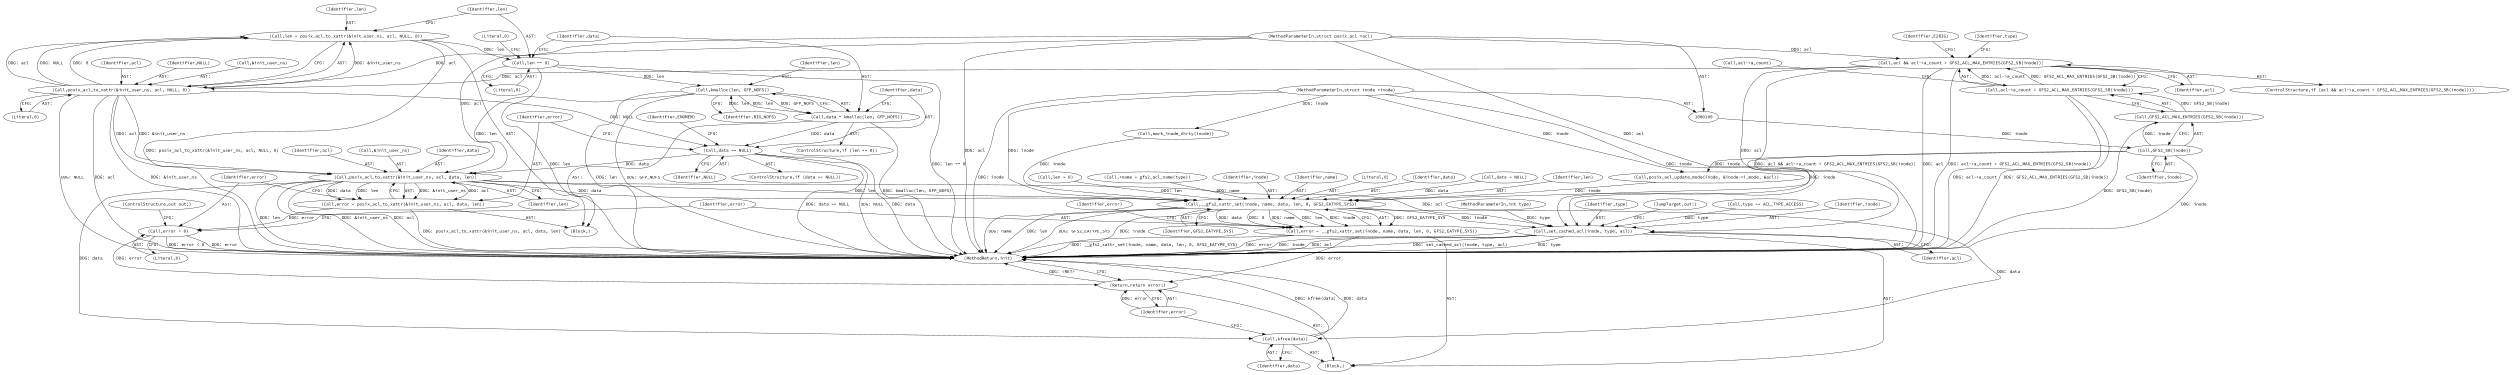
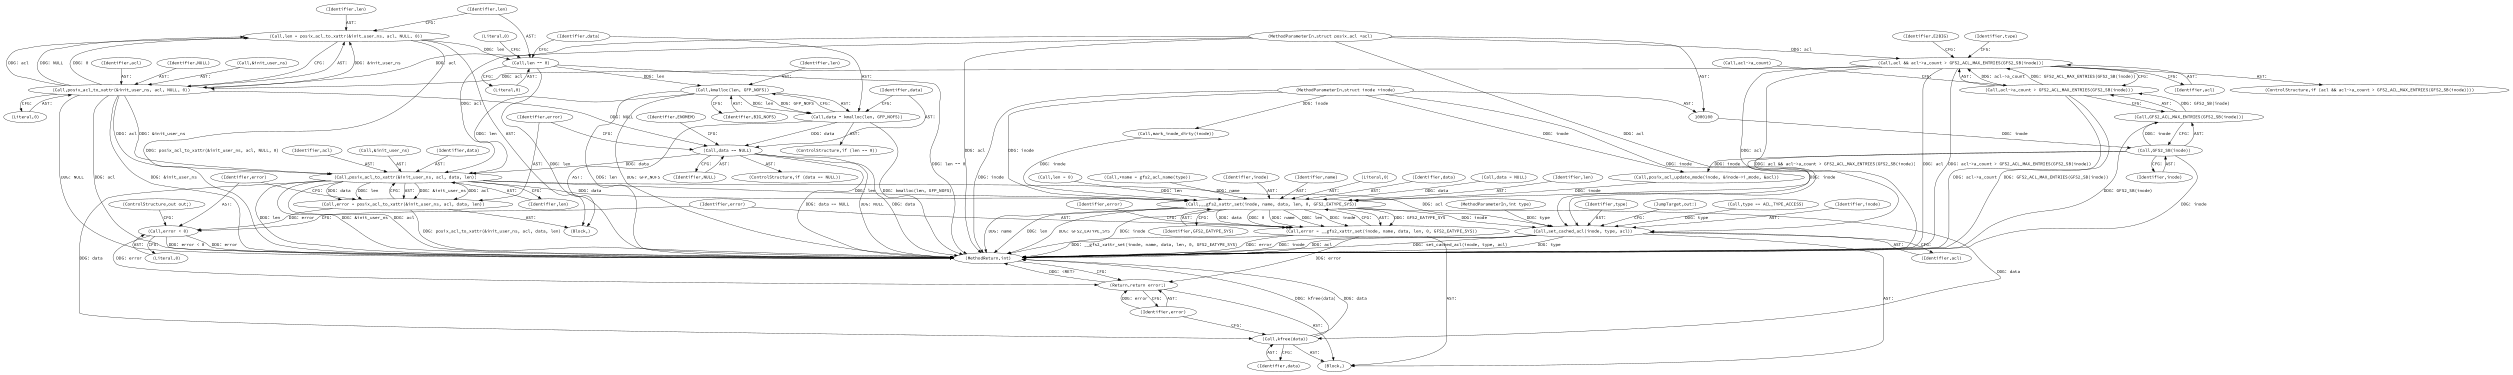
  digraph {
    fontname="Source Code Pro"
    node [fontname="Source Code Pro"]
    edge [fontname="Source Code Pro"]
    n1 [label="(Call,kmalloc(len, GFP_NOFS))"]
    n2 [label="(Call,data = kmalloc(len, GFP_NOFS))"]
    n3 [label="(Call,posix_acl_to_xattr(&init_user_ns, acl, data, len))"]
    n4 [label="(Identifier,BIG_NOFS)"]
-   n5 [label="(MethodReturn,init)"]
+   n5 [label="(MethodReturn,int)"]
    n6 [label="(ControlStructure,if (len == 0))"]
    n7 [label="(Block,)"]
    n8 [label="(Call,data == NULL)"]
    n9 [label="(Call,set_cached_acl(inode, type, acl))"]
    n10 [label="(Call,__gfs2_xattr_set(inode, name, data, len, 0, GFS2_EATYPE_SYS))"]
    n11 [label="(Call,error = posix_acl_to_xattr(&init_user_ns, acl, data, len))"]
    n12 [label="(Call,kfree(data))"]
    n13 [label="(Identifier,len)"]
    n14 [label="(Return,return error;)"]
    n15 [label="(Call,len == 0)"]
    n16 [label="(Literal,0)"]
    n17 [label="(Call,len = posix_acl_to_xattr(&init_user_ns, acl, NULL, 0))"]
    n18 [label="(Call,posix_acl_to_xattr(&init_user_ns, acl, NULL, 0))"]
    n19 [label="(Literal,0)"]
    n20 [label="(Identifier,NULL)"]
    n21 [label="(ControlStructure,if (data == NULL))"]
    n22 [label="(Call,acl && acl->a_count > GFS2_ACL_MAX_ENTRIES(GFS2_SB(inode)))"]
    n23 [label="(Call,acl->a_count > GFS2_ACL_MAX_ENTRIES(GFS2_SB(inode)))"]
    n24 [label="(Identifier,acl)"]
    n25 [label="(ControlStructure,if (acl && acl->a_count > GFS2_ACL_MAX_ENTRIES(GFS2_SB(inode))))"]
    n26 [label="(Call,GFS2_ACL_MAX_ENTRIES(GFS2_SB(inode)))"]
    n27 [label="(Block,)"]
    n28 [label="(Identifier,acl)"]
    n29 [label="(MethodParameterIn,struct posix_acl *acl)"]
    1000100
    n31 [label="(Call,GFS2_SB(inode))"]
    n32 [label="(Identifier,inode)"]
    n33 [label="(Call,posix_acl_update_mode(inode, &inode->i_mode, &acl))"]
    n34 [label="(Call,error = __gfs2_xattr_set(inode, name, data, len, 0, GFS2_EATYPE_SYS))"]
    n35 [label="(Identifier,GFS2_EATYPE_SYS)"]
    n36 [label="(MethodParameterIn,struct inode *inode)"]
    n37 [label="(Call,mark_inode_dirty(inode))"]
    n38 [label="(Call,error < 0)"]
    n39 [label="(Identifier,data)"]
    n40 [label="(Literal,0)"]
    n41 [label="(Identifier,error)"]
    n42 [label="(Identifier,error)"]
    n43 [label="(Call,len = 0)"]
    n44 [label="(Call,*name = gfs2_acl_name(type))"]
    n45 [label="(Call,acl->a_count)"]
    n46 [label="(Identifier,E2BIG)"]
    n47 [label="(Identifier,error)"]
    n48 [label="(Identifier,len)"]
    n49 [label="(Identifier,len)"]
    n50 [label="(Identifier,type)"]
    n51 [label="(Identifier,acl)"]
    n52 [label="(Identifier,data)"]
    n53 [label="(JumpTarget,out:)"]
    n54 [label="(Call,type == ACL_TYPE_ACCESS)"]
    n55 [label="(Identifier,inode)"]
    n56 [label="(Identifier,name)"]
    n57 [label="(Identifier,acl)"]
    n58 [label="(Call,&init_user_ns)"]
    n59 [label="(Identifier,NULL)"]
    n60 [label="(Identifier,ENOMEM)"]
    n61 [label="(ControlStructure,out out;)"]
    n62 [label="(Literal,0)"]
    n63 [label="(Identifier,type)"]
    n64 [label="(Call,&init_user_ns)"]
    n65 [label="(Literal,0)"]
    n66 [label="(Identifier,len)"]
    n67 [label="(Identifier,error)"]
    n68 [label="(Identifier,data)"]
    n69 [label="(Identifier,error)"]
    n70 [label="(Identifier,inode)"]
    n71 [label="(Identifier,data)"]
    n72 [label="(Call,data = NULL)"]
    n73 [label="(Identifier,data)"]
    n74 [label="(MethodParameterIn,int type)"]
    n75 [label="(Identifier,len)"]
    n1 -> n2 [label="AST: "]
    n1 -> n2 [label="DDG: len"]
    n1 -> n2 [label="DDG: GFP_NOFS"]
    n1 -> n3 [label="DDG: len"]
    n1 -> n4 [label="CFG: "]
    n1 -> n5 [label="DDG: len"]
    n1 -> n5 [label="DDG: GFP_NOFS"]
    n2 -> n1 [label="CFG: "]
    n2 -> n5 [label="DDG: kmalloc(len, GFP_NOFS)"]
    n2 -> n6 [label="AST: "]
    n2 -> n7 [label="AST: "]
    n2 -> n8 [label="DDG: data"]
    n3 -> n5 [label="DDG: len"]
    n3 -> n5 [label="DDG: &init_user_ns"]
    n3 -> n5 [label="DDG: acl"]
    n3 -> n9 [label="DDG: acl"]
    n3 -> n10 [label="DDG: data"]
    n3 -> n10 [label="DDG: len"]
    n3 -> n11 [label="AST: "]
    n3 -> n11 [label="DDG: &init_user_ns"]
    n3 -> n11 [label="DDG: acl"]
    n3 -> n11 [label="DDG: data"]
    n3 -> n11 [label="DDG: len"]
    n3 -> n12 [label="DDG: data"]
    n3 -> n13 [label="CFG: "]
-   n4 -> n1 [label="DDG: len"]
+   n4 -> n1 [label="AST: "]
    n5 -> n14 [label="CFG: "]
    n8 -> n3 [label="DDG: data"]
    n8 -> n5 [label="DDG: data == NULL"]
    n8 -> n5 [label="DDG: NULL"]
    n8 -> n5 [label="DDG: data"]
    n8 -> n20 [label="CFG: "]
    n8 -> n21 [label="AST: "]
    n9 -> n5 [label="DDG: set_cached_acl(inode, type, acl)"]
    n9 -> n5 [label="DDG: type"]
    n9 -> n5 [label="DDG: inode"]
    n9 -> n5 [label="DDG: acl"]
    n9 -> n27 [label="AST: "]
    n9 -> n28 [label="CFG: "]
    n10 -> n5 [label="DDG: len"]
    n10 -> n5 [label="DDG: GFS2_EATYPE_SYS"]
    n10 -> n5 [label="DDG: inode"]
    n10 -> n5 [label="DDG: name"]
    n10 -> n9 [label="DDG: inode"]
    n10 -> n12 [label="DDG: data"]
    n10 -> n34 [label="AST: "]
    n10 -> n34 [label="DDG: GFS2_EATYPE_SYS"]
    n10 -> n34 [label="DDG: data"]
    n10 -> n34 [label="DDG: 0"]
    n10 -> n34 [label="DDG: name"]
    n10 -> n34 [label="DDG: len"]
    n10 -> n34 [label="DDG: inode"]
    n10 -> n35 [label="CFG: "]
    n11 -> n3 [label="CFG: "]
    n11 -> n5 [label="DDG: posix_acl_to_xattr(&init_user_ns, acl, data, len)"]
    n11 -> n7 [label="AST: "]
    n11 -> n38 [label="DDG: error"]
    n12 -> n5 [label="DDG: kfree(data)"]
    n12 -> n5 [label="DDG: data"]
    n12 -> n27 [label="AST: "]
    n12 -> n39 [label="CFG: "]
    n13 -> n3 [label="AST: "]
    n14 -> n5 [label="DDG: <RET>"]
    n14 -> n27 [label="AST: "]
    n14 -> n41 [label="CFG: "]
    n15 -> n1 [label="DDG: len"]
    n15 -> n5 [label="DDG: len"]
    n15 -> n5 [label="DDG: len == 0"]
    n15 -> n16 [label="CFG: "]
    n16 -> n15 [label="AST: "]
    n17 -> n5 [label="DDG: posix_acl_to_xattr(&init_user_ns, acl, NULL, 0)"]
    n17 -> n7 [label="AST: "]
    n17 -> n15 [label="DDG: len"]
    n17 -> n18 [label="CFG: "]
    n18 -> n3 [label="DDG: &init_user_ns"]
    n18 -> n3 [label="DDG: acl"]
    n18 -> n5 [label="DDG: NULL"]
    n18 -> n5 [label="DDG: acl"]
    n18 -> n5 [label="DDG: &init_user_ns"]
    n18 -> n8 [label="DDG: NULL"]
    n18 -> n17 [label="AST: "]
    n18 -> n17 [label="DDG: &init_user_ns"]
    n18 -> n17 [label="DDG: acl"]
    n18 -> n17 [label="DDG: NULL"]
    n18 -> n17 [label="DDG: 0"]
    n18 -> n19 [label="CFG: "]
    n19 -> n18 [label="AST: "]
    n20 -> n8 [label="AST: "]
    n22 -> n5 [label="DDG: acl && acl->a_count > GFS2_ACL_MAX_ENTRIES(GFS2_SB(inode))"]
    n22 -> n5 [label="DDG: acl"]
    n22 -> n5 [label="DDG: acl->a_count > GFS2_ACL_MAX_ENTRIES(GFS2_SB(inode))"]
    n22 -> n9 [label="DDG: acl"]
    n22 -> n18 [label="DDG: acl"]
    n22 -> n23 [label="CFG: "]
    n22 -> n24 [label="CFG: "]
    n22 -> n25 [label="AST: "]
    n23 -> n5 [label="DDG: acl->a_count"]
    n23 -> n5 [label="DDG: GFS2_ACL_MAX_ENTRIES(GFS2_SB(inode))"]
    n23 -> n22 [label="AST: "]
    n23 -> n22 [label="DDG: acl->a_count"]
    n23 -> n22 [label="DDG: GFS2_ACL_MAX_ENTRIES(GFS2_SB(inode))"]
    n23 -> n26 [label="CFG: "]
    n24 -> n22 [label="AST: "]
    n26 -> n5 [label="DDG: GFS2_SB(inode)"]
    n26 -> n23 [label="AST: "]
    n26 -> n23 [label="DDG: GFS2_SB(inode)"]
    n26 -> n31 [label="CFG: "]
    n28 -> n9 [label="AST: "]
    n29 -> n3 [label="DDG: acl"]
    n29 -> n5 [label="DDG: acl"]
    n29 -> n9 [label="DDG: acl"]
    n29 -> n18 [label="DDG: acl"]
    n29 -> n22 [label="DDG: acl"]
    n29 -> 1000100 [label="AST: "]
    1000100 -> n31 [label="DDG: inode"]
    n31 -> n5 [label="DDG: inode"]
    n31 -> n10 [label="DDG: inode"]
    n31 -> n26 [label="AST: "]
    n31 -> n26 [label="DDG: inode"]
    n31 -> n32 [label="CFG: "]
    n31 -> n33 [label="DDG: inode"]
    n32 -> n31 [label="AST: "]
    n33 -> n10 [label="DDG: inode"]
    n34 -> n5 [label="DDG: error"]
    n34 -> n5 [label="DDG: __gfs2_xattr_set(inode, name, data, len, 0, GFS2_EATYPE_SYS)"]
    n34 -> n10 [label="CFG: "]
    n34 -> n14 [label="DDG: error"]
    n34 -> n27 [label="AST: "]
    n35 -> n10 [label="AST: "]
    n36 -> n5 [label="DDG: inode"]
    n36 -> n9 [label="DDG: inode"]
    n36 -> n10 [label="DDG: inode"]
    n36 -> 1000100 [label="AST: "]
    n36 -> n33 [label="DDG: inode"]
    n36 -> n37 [label="DDG: inode"]
    n37 -> n10 [label="DDG: inode"]
    n38 -> n5 [label="DDG: error < 0"]
    n38 -> n5 [label="DDG: error"]
    n38 -> n14 [label="DDG: error"]
    n38 -> n40 [label="CFG: "]
    n39 -> n12 [label="AST: "]
    n40 -> n38 [label="AST: "]
    n41 -> n12 [label="CFG: "]
    n41 -> n14 [label="AST: "]
    n41 -> n14 [label="DDG: error"]
    n42 -> n8 [label="CFG: "]
    n42 -> n11 [label="AST: "]
    n43 -> n10 [label="DDG: len"]
    n44 -> n10 [label="DDG: name"]
    n45 -> n23 [label="CFG: "]
    n46 -> n22 [label="CFG: "]
    n47 -> n34 [label="CFG: "]
    n48 -> n1 [label="AST: "]
    n49 -> n17 [label="AST: "]
    n50 -> n9 [label="AST: "]
    n51 -> n18 [label="AST: "]
    n52 -> n3 [label="AST: "]
    n53 -> n9 [label="CFG: "]
    n54 -> n9 [label="DDG: type"]
    n55 -> n10 [label="AST: "]
    n56 -> n10 [label="AST: "]
    n57 -> n3 [label="AST: "]
    n58 -> n3 [label="AST: "]
    n59 -> n18 [label="AST: "]
    n60 -> n8 [label="CFG: "]
    n61 -> n38 [label="CFG: "]
    n62 -> n10 [label="AST: "]
    n63 -> n22 [label="CFG: "]
    n64 -> n18 [label="AST: "]
    n65 -> n15 [label="CFG: "]
    n66 -> n15 [label="AST: "]
    n66 -> n17 [label="CFG: "]
    n67 -> n11 [label="CFG: "]
    n67 -> n38 [label="AST: "]
    n68 -> n2 [label="CFG: "]
    n68 -> n8 [label="AST: "]
    n69 -> n34 [label="AST: "]
    n69 -> n38 [label="CFG: "]
    n70 -> n9 [label="AST: "]
    n71 -> n10 [label="AST: "]
    n72 -> n10 [label="DDG: data"]
    n73 -> n2 [label="AST: "]
    n73 -> n15 [label="CFG: "]
    n74 -> n9 [label="DDG: type"]
    n75 -> n10 [label="AST: "]
  }
